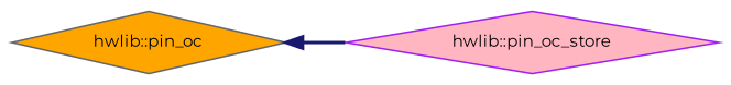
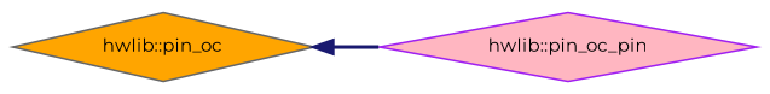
  digraph {
    rankdir=LR
    fontname=Montserrat
    node [fontname=Montserrat fontsize=10 shape=diamond style=filled]
-   n1 [color=purple fillcolor=lightpink fontcolor=black height=0.2 label="hwlib::pin_oc_store" width=0.4]
+   n1 [color=purple fillcolor=lightpink fontcolor=black height=0.2 label="hwlib::pin_oc_pin" width=0.4]
    n2 [color=gray40 fillcolor=orange height=0.2 label="hwlib::pin_oc" width=0.4]
    n2 -> n1 [color=midnightblue dir=back fontname=Montserrat fontsize=10 labelfontname=Helvetica labelfontsize=10 style=bold]
  }
